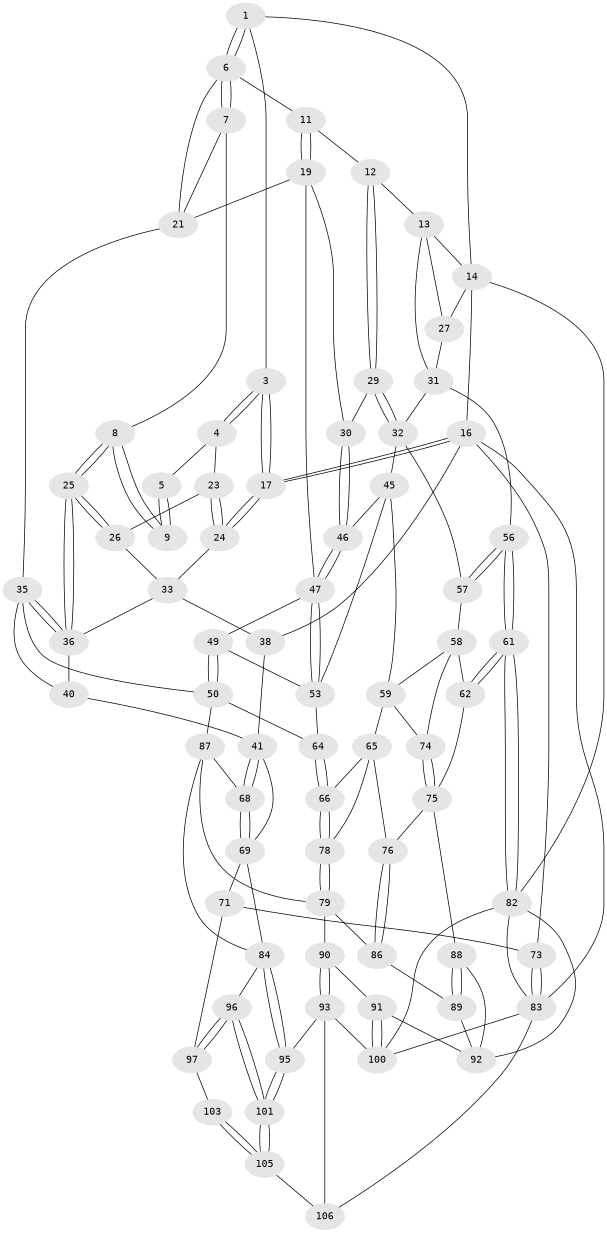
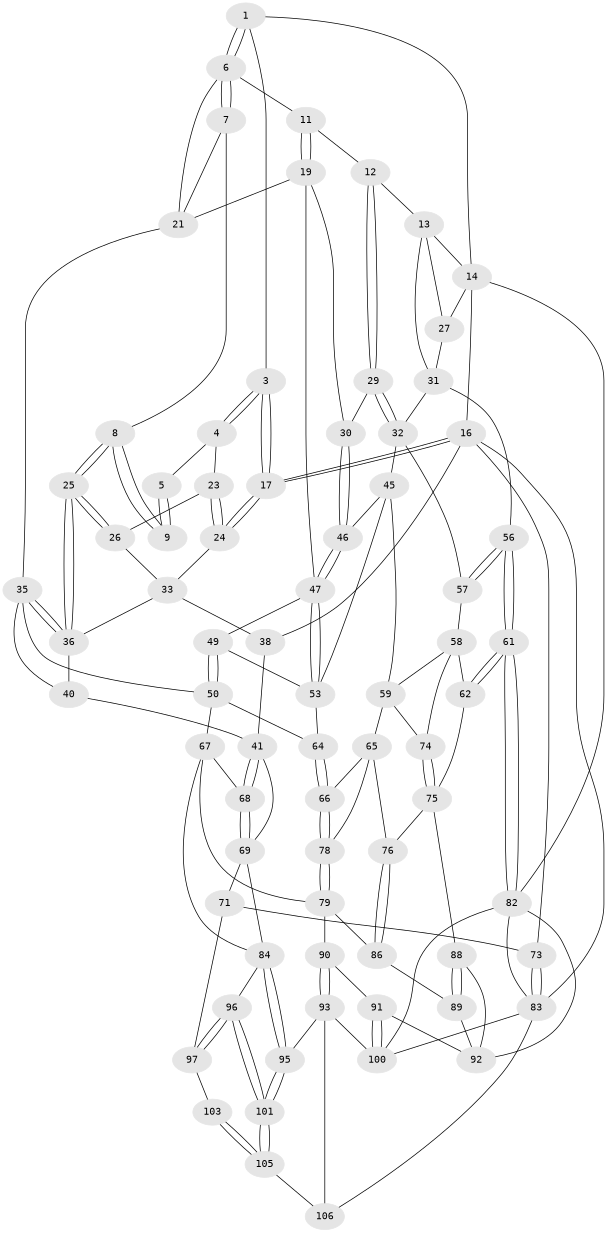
  graph {
    fontname="DejaVu Sans Mono"
    node [color=gray90 fontname="DejaVu Sans Mono" style=filled]
    edge [fontname="DejaVu Sans Mono"]
    1 [super="+2"]
    3
    6 [super="+10"]
    14 [super="+15"]
    4 [super="+18"]
    17
    7
    11
    21 [super="+22"]
    27
    16 [super="+39"]
    82 [super="+99"]
    5
    23
    24
    9
    26
    8
    12
    19 [super="+20"]
    35 [super="+43"]
    25
    36 [super="+37"]
    13 [super="+28"]
    29
    30
    47 [super="+48"]
    31 [super="+52"]
    32 [super="+44"]
    56
    38
    73
    83 [super="+108"]
    92 [super="+98"]
    100 [super="+102"]
    41 [super="+42"]
    106
    33 [super="+34"]
    46
    53 [super="+54"]
    49
    40
    50 [super="+51"]
    45 [super="+55"]
    57
    61
    59 [super="+60"]
    58 [super="+63"]
    64
-   67 [super="+80" label=87]
+   67 [super="+80"]
    68
    69 [super="+70"]
    84 [super="+85"]
    71 [super="+72"]
    74
    65 [super="+77"]
    66
    79 [super="+87"]
    62
    75 [super="+81"]
    76
    78
    88
    86
    90
    95
    96
    97
    103
    89
    91
    93 [super="+94"]
    101
    105 [super="+107"]
    1 -- 3
    1 -- 6
    1 -- 6
    1 -- 14
    3 -- 4
    3 -- 4
    3 -- 17
    3 -- 17
    6 -- 7
    6 -- 7
    6 -- 11
    6 -- 21
    14 -- 27
    14 -- 16
    14 -- 82
    4 -- 5
    4 -- 23
    17 -- 24
    17 -- 24
    7 -- 21
    7 -- 8
    11 -- 12
    11 -- 19
    11 -- 19
    21 -- 35
    27 -- 31
    16 -- 17
    16 -- 17
    16 -- 38
    16 -- 73
    16 -- 83
    82 -- 83
    82 -- 92
    82 -- 100
    5 -- 9
    5 -- 9
    23 -- 24
    23 -- 24
    23 -- 26
    24 -- 33
    26 -- 33
    8 -- 9
    8 -- 9
    8 -- 25
    8 -- 25
    12 -- 13
    12 -- 29
    12 -- 29
    19 -- 21
    19 -- 30
    19 -- 47
    35 -- 36
    35 -- 36
    35 -- 40
    35 -- 50
    25 -- 26
    25 -- 26
    25 -- 36
    25 -- 36
    36 -- 40
    13 -- 14
    13 -- 27
    13 -- 31
    29 -- 30
    29 -- 32
    29 -- 32
    30 -- 46
    30 -- 46
    47 -- 53
    47 -- 53
    47 -- 49
    31 -- 32
    31 -- 56
    32 -- 45
    32 -- 57
    56 -- 57
    56 -- 57
    56 -- 61
    56 -- 61
    38 -- 41
    73 -- 83
    73 -- 83
    83 -- 100
    83 -- 106
    41 -- 68
    41 -- 68
    41 -- 69
    33 -- 36
    33 -- 38
    46 -- 47
    46 -- 47
    53 -- 64
    49 -- 53
    49 -- 50
    49 -- 50
    40 -- 41
    50 -- 64
    50 -- 67
    45 -- 46
    45 -- 53
    45 -- 59
    57 -- 58
    61 -- 82
    61 -- 82
    61 -- 62
    61 -- 62
    59 -- 74
    59 -- 65
    58 -- 59
    58 -- 74
    58 -- 62
    64 -- 66
    64 -- 66
    67 -- 68
    67 -- 84
    67 -- 79
    68 -- 69
    68 -- 69
    69 -- 84
    69 -- 71
    84 -- 95
    84 -- 95
    84 -- 96
    71 -- 73
    71 -- 97
    74 -- 75
    74 -- 75
    65 -- 66
    65 -- 76
    65 -- 78
    66 -- 78
    66 -- 78
    79 -- 86
    79 -- 90
    62 -- 75
    75 -- 76
    75 -- 88
    76 -- 86
    76 -- 86
    78 -- 79
    78 -- 79
    88 -- 92
    88 -- 89
    88 -- 89
    86 -- 89
    90 -- 91
    90 -- 93
    90 -- 93
    95 -- 101
    95 -- 101
    96 -- 97
    96 -- 97
    96 -- 101
    96 -- 101
    97 -- 103
    103 -- 105
    103 -- 105
    89 -- 92
    91 -- 92
    91 -- 100
    91 -- 100
    93 -- 100
    93 -- 106
    93 -- 95
    101 -- 105
    101 -- 105
    105 -- 106
  }
